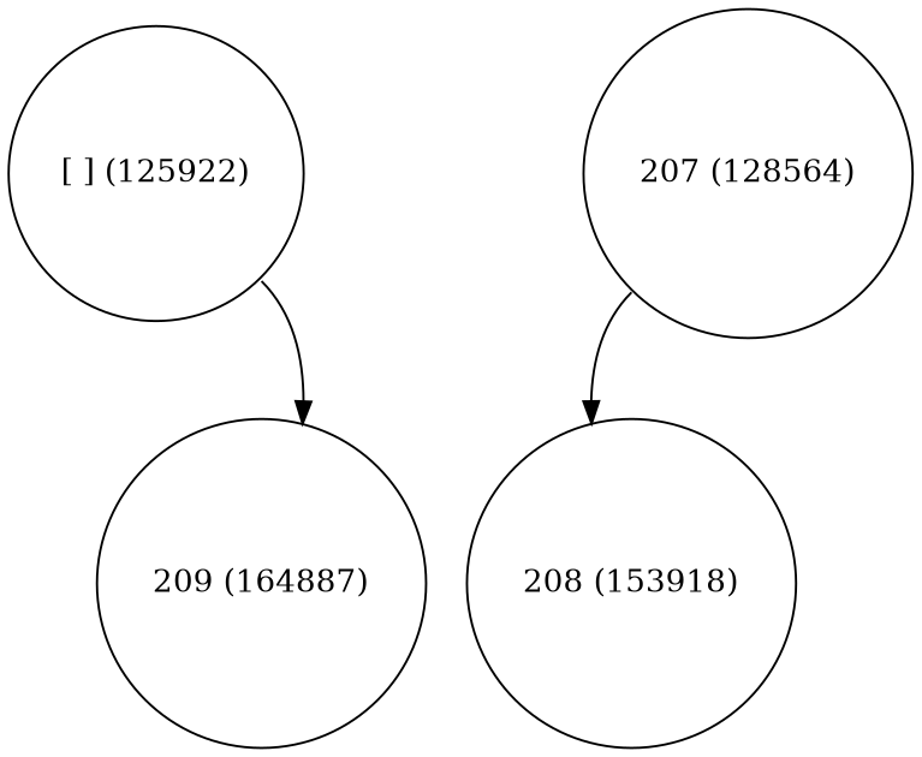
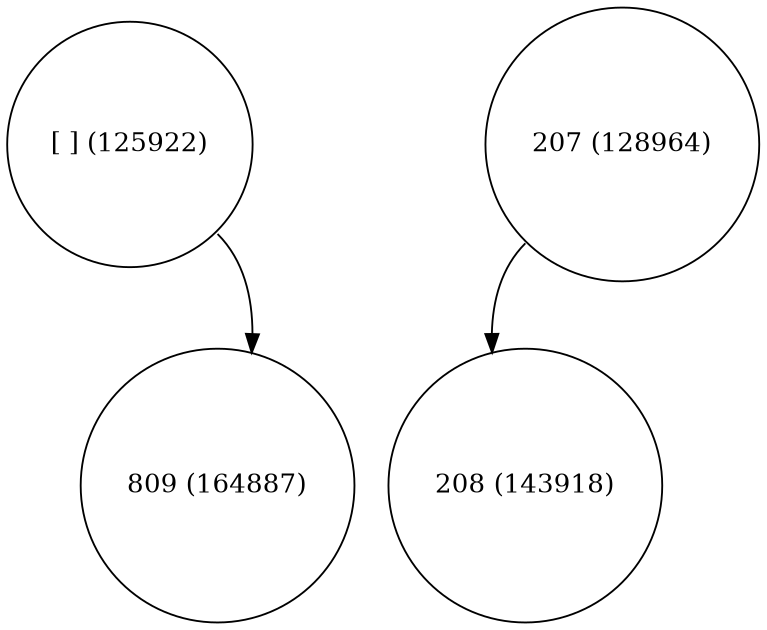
  digraph {
    fontname="DejaVu Serif"
    node [fontname="DejaVu Serif" shape=circle]
    edge [fontname="DejaVu Serif"]
    n1 [label="[ ] (125922)" width=0.5]
-   n2 [label="209 (164887)" width=0.5]
-   n3 [label="207 (128564)" width=0.5]
-   n4 [label="208 (153918)" width=0.5]
+   n2 [label="809 (164887)" width=0.5]
+   n3 [label="207 (128964)" width=0.5]
+   n4 [label="208 (143918)" width=0.5]
    n1 -> n2 [tailport=se]
    n3 -> n4 [tailport=sw]
  }
